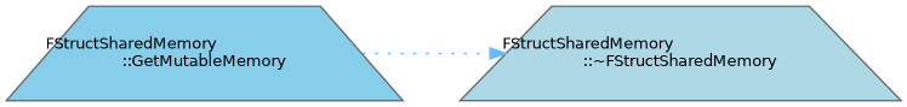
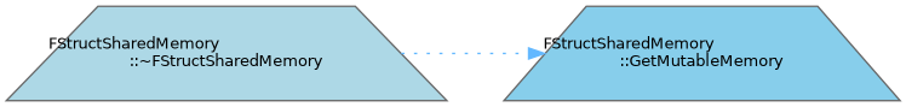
  digraph {
    rankdir=LR
    node [fontname=Helvetica fontsize=10 shape=trapezium style=filled]
    n1 [color=gray40 fillcolor=lightblue fontcolor=black height=0.2 label="FStructSharedMemory\l::~FStructSharedMemory" width=0.4]
    n2 [color=grey40 fillcolor=skyblue height=0.2 label="FStructSharedMemory\l::GetMutableMemory" width=0.4]
-   n2 -> n1 [color=steelblue1 fontname=Helvetica fontsize=10 labelfontname=Helvetica labelfontsize=10 style=dotted]
+   n1 -> n2 [color=steelblue1 fontname=Helvetica fontsize=10 labelfontname=Helvetica labelfontsize=10 style=dotted]
  }
